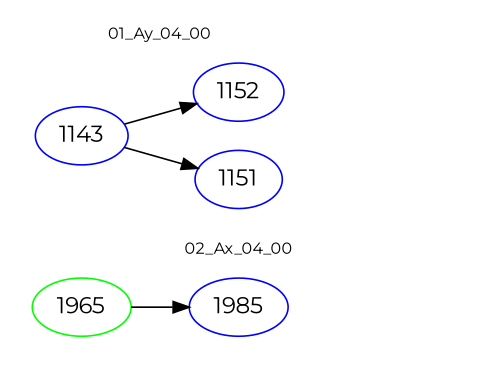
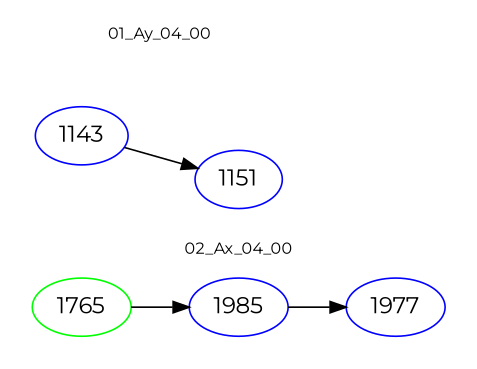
  digraph {
    fontname=Montserrat
    rankdir=LR
    node [color=blue fontname=Montserrat]
    edge [color=black fontname=Montserrat]
    n1 [label=1985]
-   n2 [color=green label=1965]
+   n2 [color=green label=1765]
+   n3 [label=1977]
    n4 [label=1143]
    n5 [label=1151]
-   n6 [label=1152]
    subgraph cluster_1 {
      color=white
      fontsize=10
      label="02_Ax_04_00"
      n1
      n2
+     n3
    }
    subgraph cluster_2 {
      color=white
      fontsize=10
      label="01_Ay_04_00"
      n4
      n5
-     n6
    }
+   n1 -> n3
    n2 -> n1
    n4 -> n5
-   n4 -> n6
  }
